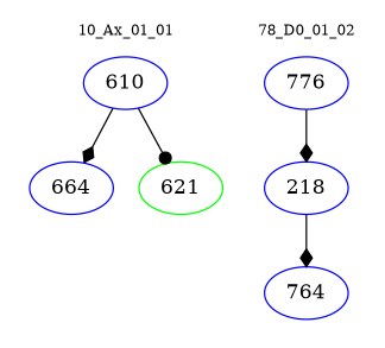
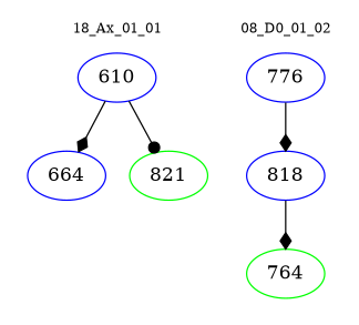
  digraph {
    node [color=blue]
    edge [arrowhead=diamond color=black]
    n1 [label=610]
    n2 [label=664]
-   n3 [color=green label=621]
+   n3 [color=green label=821]
    n4 [label=776]
-   n5 [label=764]
-   n6 [label=218]
+   n5 [color=green label=764]
+   n6 [label=818]
    subgraph cluster_1 {
      color=white
      fontsize=10
-     label="10_Ax_01_01"
+     label="18_Ax_01_01"
      n1
      n2
      n3
    }
    subgraph cluster_2 {
      color=white
      fontsize=10
-     label="78_D0_01_02"
+     label="08_D0_01_02"
      n4
      n5
      n6
    }
    n1 -> n2
    n1 -> n3 [arrowhead=dot]
    n4 -> n6
    n6 -> n5
  }
